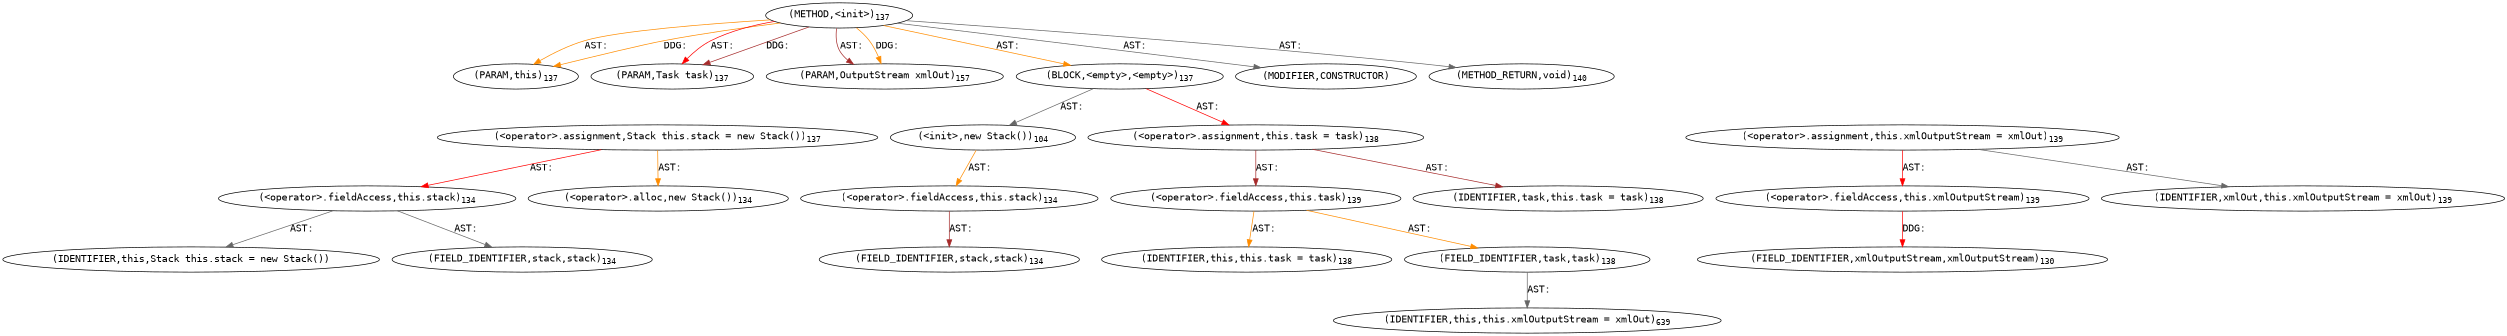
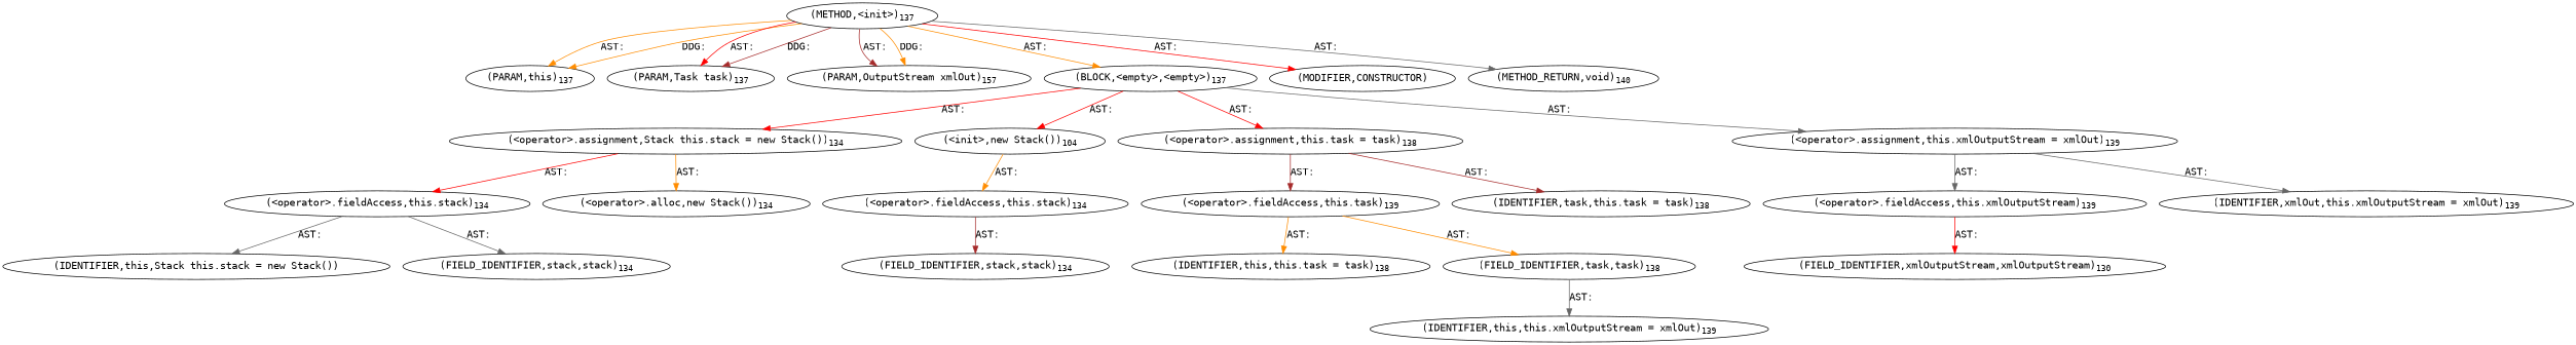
  digraph {
    fontname="DejaVu Sans Mono"
    node [fontname="DejaVu Sans Mono"]
    edge [color=darkorange fontname="DejaVu Sans Mono"]
    n1 [label=<(METHOD,&lt;init&gt;)<SUB>137</SUB>>]
    n2 [label=<(PARAM,this)<SUB>137</SUB>>]
    n3 [label=<(PARAM,Task task)<SUB>137</SUB>>]
    n4 [label=<(PARAM,OutputStream xmlOut)<SUB>157</SUB>>]
    n5 [label=<(BLOCK,&lt;empty&gt;,&lt;empty&gt;)<SUB>137</SUB>>]
    n6 [label=<(MODIFIER,CONSTRUCTOR)>]
    n7 [label=<(METHOD_RETURN,void)<SUB>140</SUB>>]
-   n8 [label=<(&lt;operator&gt;.assignment,Stack this.stack = new Stack())<SUB>137</SUB>>]
+   n8 [label=<(&lt;operator&gt;.assignment,Stack this.stack = new Stack())<SUB>134</SUB>>]
    n9 [label=<(&lt;init&gt;,new Stack())<SUB>104</SUB>>]
    n10 [label=<(&lt;operator&gt;.assignment,this.task = task)<SUB>138</SUB>>]
    n11 [label=<(&lt;operator&gt;.assignment,this.xmlOutputStream = xmlOut)<SUB>139</SUB>>]
    n12 [label=<(&lt;operator&gt;.fieldAccess,this.stack)<SUB>134</SUB>>]
    n13 [label=<(&lt;operator&gt;.alloc,new Stack())<SUB>134</SUB>>]
    n14 [label=<(&lt;operator&gt;.fieldAccess,this.stack)<SUB>134</SUB>>]
    n15 [label=<(&lt;operator&gt;.fieldAccess,this.task)<SUB>139</SUB>>]
    n16 [label=<(IDENTIFIER,task,this.task = task)<SUB>138</SUB>>]
    n17 [label=<(&lt;operator&gt;.fieldAccess,this.xmlOutputStream)<SUB>139</SUB>>]
    n18 [label=<(IDENTIFIER,xmlOut,this.xmlOutputStream = xmlOut)<SUB>139</SUB>>]
    n19 [label=<(IDENTIFIER,this,Stack this.stack = new Stack())>]
    n20 [label=<(FIELD_IDENTIFIER,stack,stack)<SUB>134</SUB>>]
    n21 [label=<(FIELD_IDENTIFIER,stack,stack)<SUB>134</SUB>>]
    n22 [label=<(IDENTIFIER,this,this.task = task)<SUB>138</SUB>>]
    n23 [label=<(FIELD_IDENTIFIER,task,task)<SUB>138</SUB>>]
-   n24 [label=<(IDENTIFIER,this,this.xmlOutputStream = xmlOut)<SUB>639</SUB>>]
+   n24 [label=<(IDENTIFIER,this,this.xmlOutputStream = xmlOut)<SUB>139</SUB>>]
    n25 [label=<(FIELD_IDENTIFIER,xmlOutputStream,xmlOutputStream)<SUB>130</SUB>>]
    n1 -> n2 [label="AST: "]
    n1 -> n2 [label="DDG: "]
    n1 -> n3 [color=red label="AST: "]
    n1 -> n3 [color=brown label="DDG: "]
    n1 -> n4 [color=brown label="AST: "]
    n1 -> n4 [label="DDG: "]
    n1 -> n5 [label="AST: "]
-   n1 -> n6 [color=gray40 label="AST: "]
+   n1 -> n6 [color=red label="AST: "]
    n1 -> n7 [color=gray40 label="AST: "]
-   n5 -> n9 [color=gray40 label="AST: "]
+   n5 -> n8 [color=red label="AST: "]
+   n5 -> n9 [color=red label="AST: "]
    n5 -> n10 [color=red label="AST: "]
+   n5 -> n11 [color=gray40 label="AST: "]
    n8 -> n12 [color=red label="AST: "]
    n8 -> n13 [label="AST: "]
    n9 -> n14 [label="AST: "]
    n10 -> n15 [color=brown label="AST: "]
    n10 -> n16 [color=brown label="AST: "]
-   n11 -> n17 [color=red label="AST: "]
+   n11 -> n17 [color=gray40 label="AST: "]
    n11 -> n18 [color=gray40 label="AST: "]
    n12 -> n19 [color=gray40 label="AST: "]
    n12 -> n20 [color=gray40 label="AST: "]
    n14 -> n21 [color=brown label="AST: "]
    n15 -> n22 [label="AST: "]
    n15 -> n23 [label="AST: "]
-   n17 -> n25 [color=red label="DDG: "]
+   n17 -> n25 [color=red label="AST: "]
    n23 -> n24 [color=gray40 label="AST: "]
  }
